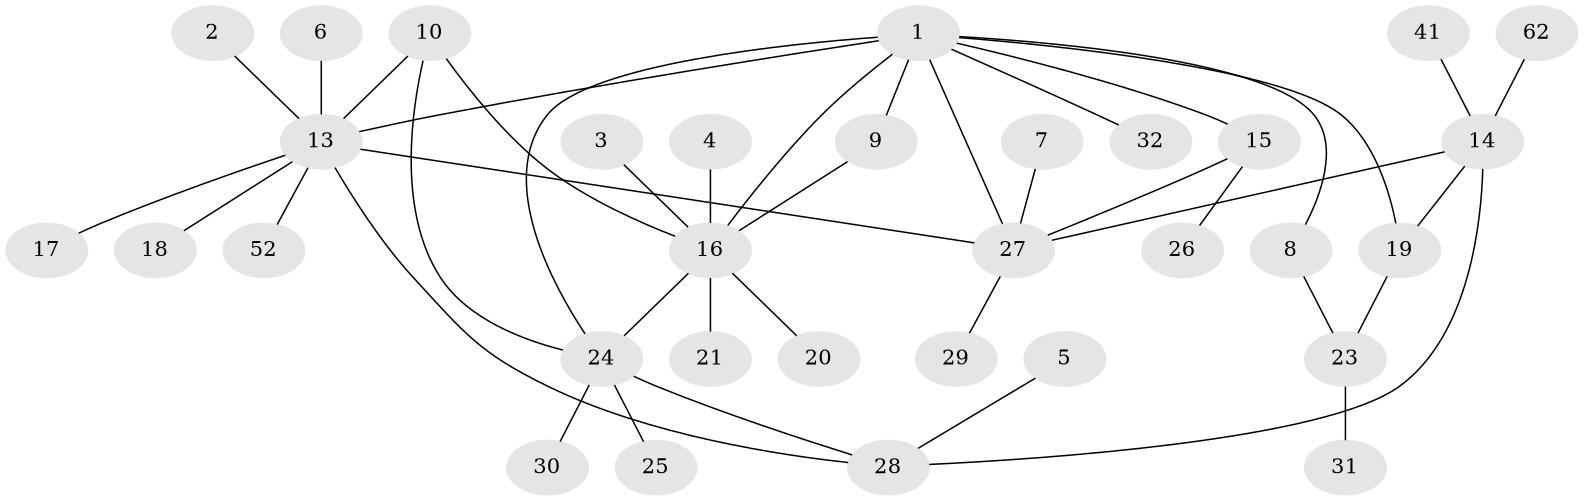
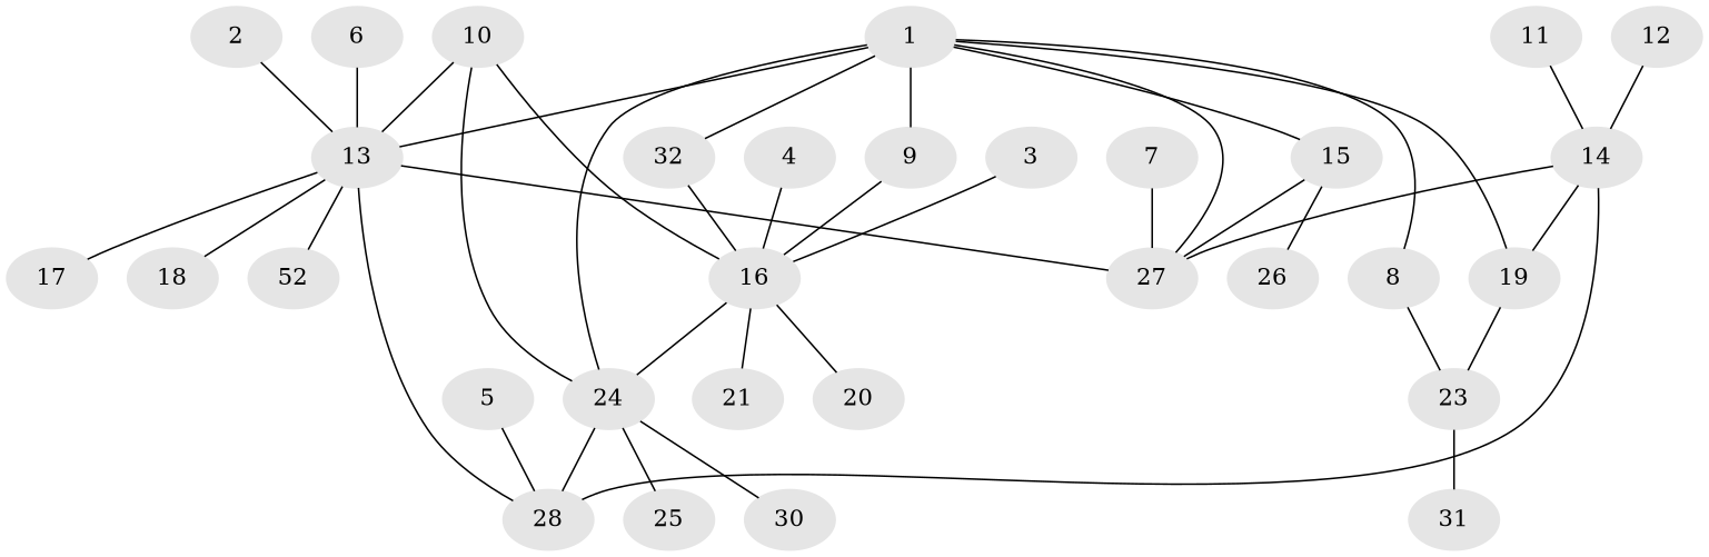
  graph {
    node [color=gray90 style=filled]
    edge [weight=1.0]
    1
    9
    13
    15
    16
    19
    24
    27
    32
    8
    28
    17
    18
    n14 [label=52]
    26
    20
    21
    23
    31
    25
    30
-   29
    2
    3
    4
    5
    6
    7
    10
-   11 [label=41]
+   11
    14
-   12 [label=62]
+   12
    1 -- 9
    1 -- 13 [weight=2.0]
    1 -- 15
-   1 -- 16
+   32 -- 16
    1 -- 19
    1 -- 24
    1 -- 27
    1 -- 32
    1 -- 8
    9 -- 16
    13 -- 27
    13 -- 28
    13 -- 17
    13 -- 18
    13 -- n14
    15 -- 27
    15 -- 26
    16 -- 24
    16 -- 20
    16 -- 21
    19 -- 23
    24 -- 28 [weight=2.0]
    24 -- 25
    24 -- 30
-   27 -- 29
    8 -- 23
    23 -- 31
    2 -- 13
    3 -- 16
    4 -- 16
    5 -- 28
    6 -- 13
    7 -- 27
    10 -- 13
    10 -- 16
    10 -- 24
    11 -- 14
    14 -- 19
    14 -- 27
    14 -- 28 [weight=2.0]
    12 -- 14
  }
